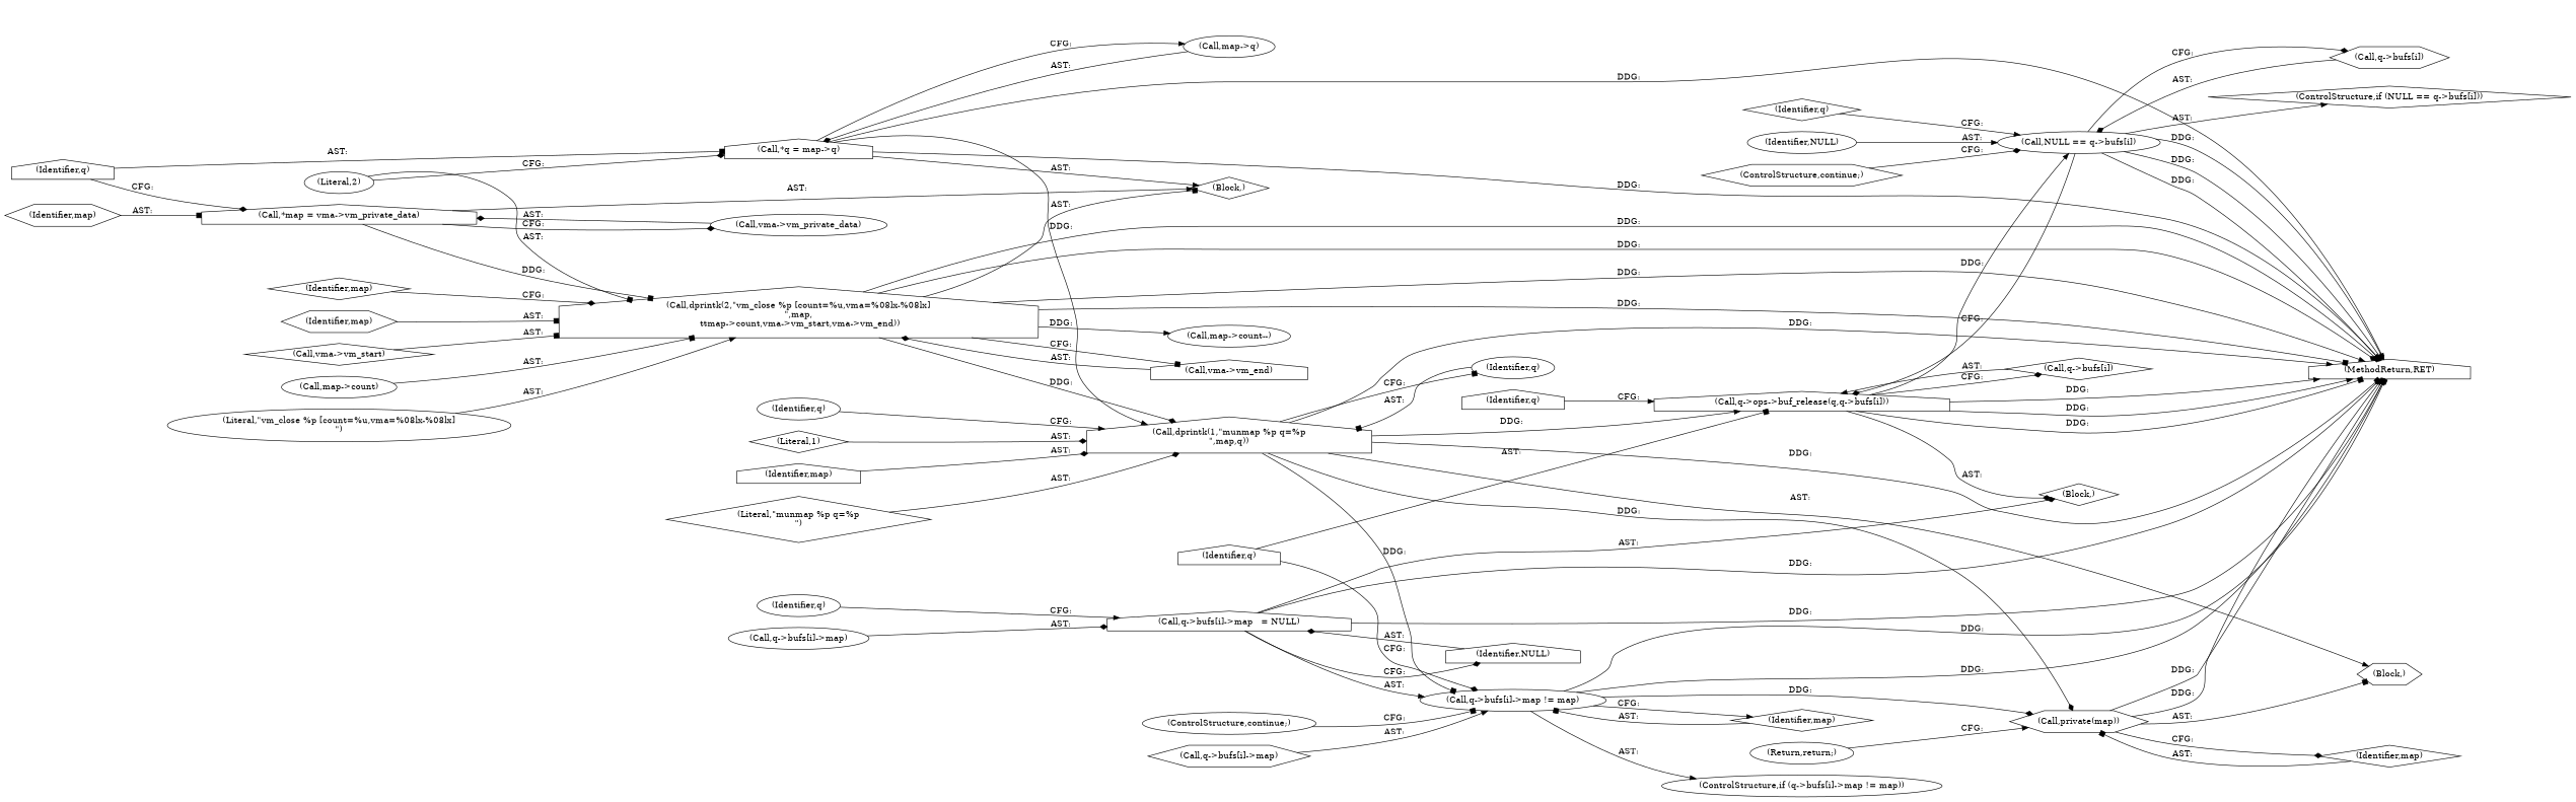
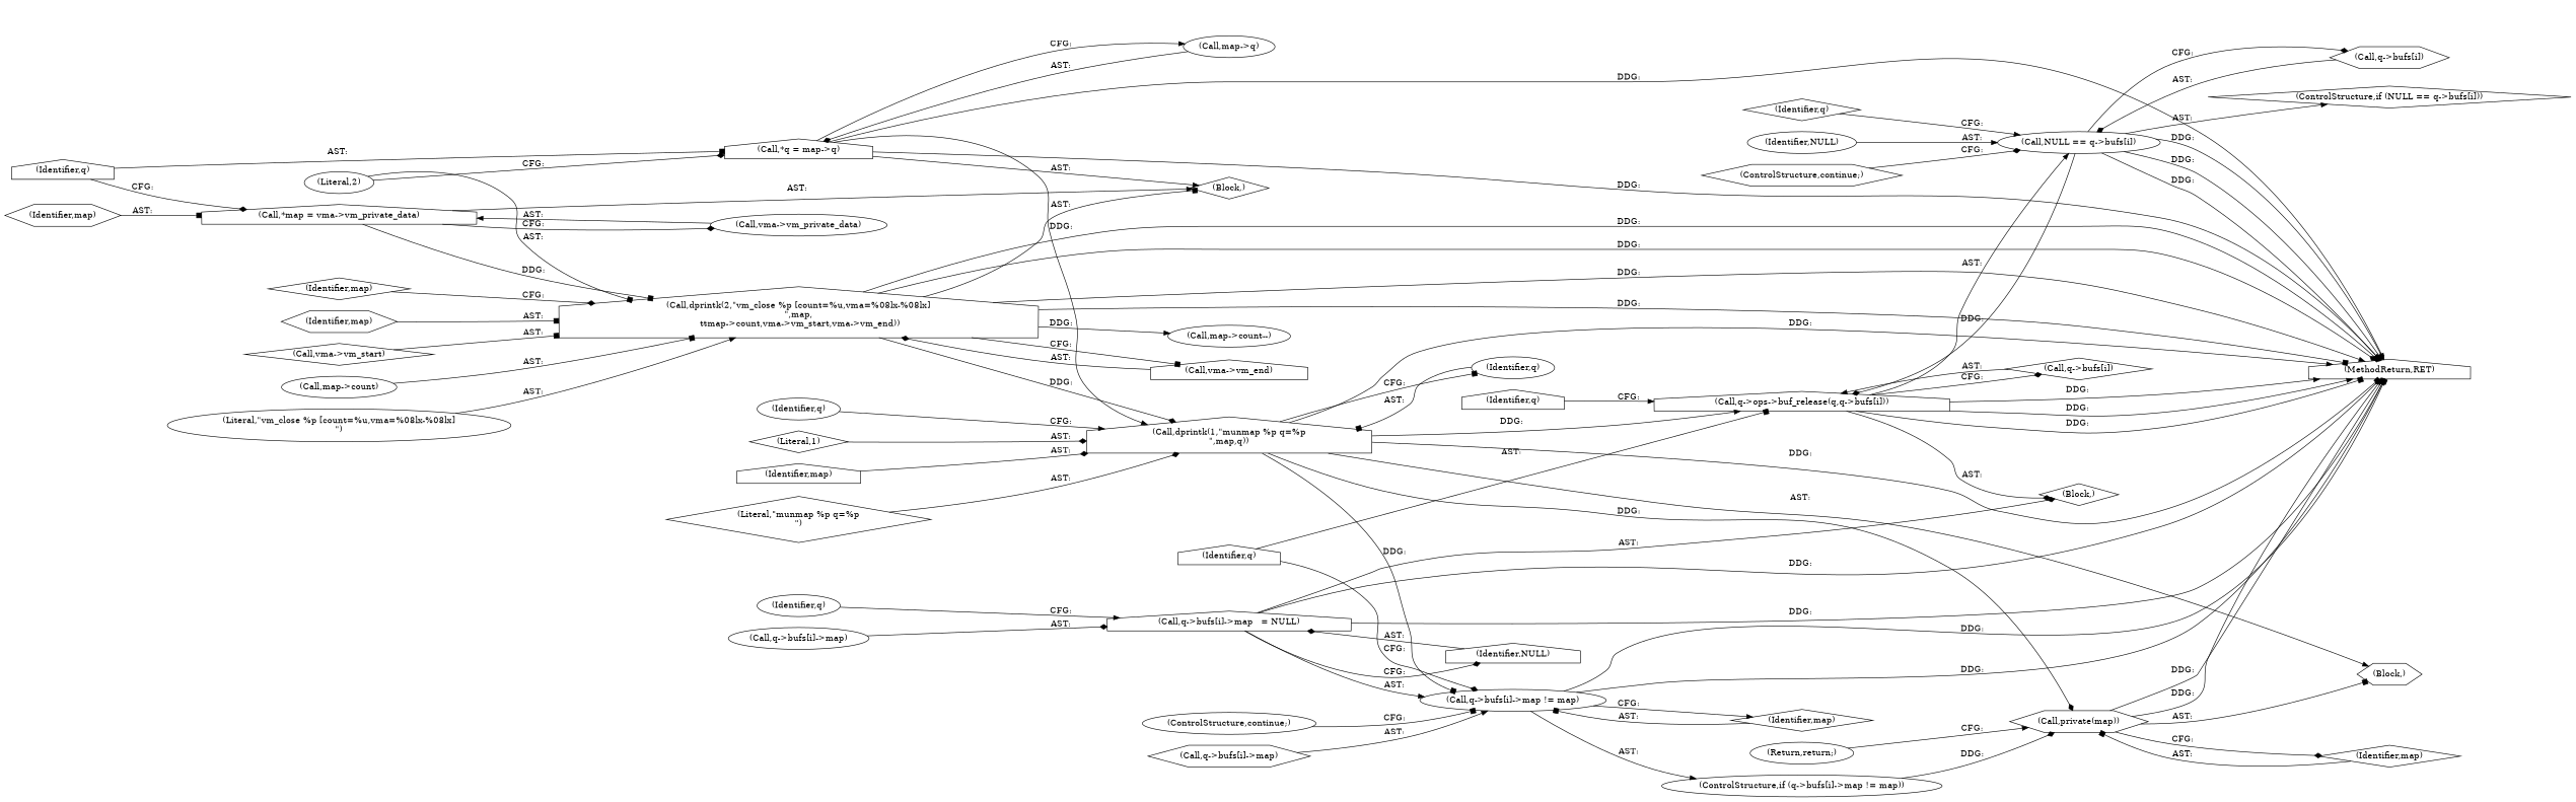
  digraph {
    rankdir=LR
    node [shape=ellipse]
    edge [arrowhead=normal]
    n1 [label="(Call,q->bufs[i]->map != map)"]
    n2 [label="(Call,private(map))" shape=hexagon]
    n3 [label="(MethodReturn,RET)" shape=house]
    n4 [label="(Identifier,map)" shape=diamond]
    n5 [label="(ControlStructure,if (q->bufs[i]->map != map))"]
    n6 [label="(Block,)" shape=hexagon]
    n7 [label="(Identifier,map)" shape=diamond]
    n8 [label="(Call,q->bufs[i]->map   = NULL)" shape=house]
    n9 [label="(Block,)" shape=diamond]
    n10 [label="(Identifier,NULL)" shape=house]
    n11 [label="(Call,NULL == q->bufs[i])"]
    n12 [label="(Call,q->ops->buf_release(q,q->bufs[i]))" shape=house]
    n13 [label="(Call,q->bufs[i])" shape=hexagon]
    n14 [label="(ControlStructure,if (NULL == q->bufs[i]))" shape=diamond]
    n15 [label="(Call,q->bufs[i])" shape=diamond]
    n16 [label="(Call,dprintk(1,\"munmap %p q=%p\n\",map,q))" shape=house]
    n17 [label="(Identifier,q)"]
    n18 [label="(Call,dprintk(2,\"vm_close %p [count=%u,vma=%08lx-%08lx]\n\",map,\n \t\tmap->count,vma->vm_start,vma->vm_end))" shape=house]
    n19 [label="(Call,map->count--)"]
    n20 [label="(Call,vma->vm_end)" shape=house]
    n21 [label="(Block,)" shape=diamond]
    n22 [label="(Call,*map = vma->vm_private_data)" shape=house]
    n23 [label="(Call,vma->vm_private_data)"]
    n24 [label="(Call,*q = map->q)" shape=house]
    n25 [label="(Call,map->q)"]
    n26 [label="(Identifier,q)" shape=house]
    n27 [label="(Identifier,q)"]
    n28 [label="(Identifier,q)" shape=diamond]
    n29 [label="(Return,return;)"]
    n30 [label="(Identifier,q)"]
    n31 [label="(Literal,1)" shape=diamond]
    n32 [label="(Call,q->bufs[i]->map)"]
    n33 [label="(Identifier,q)" shape=house]
    n34 [label="(Literal,2)"]
    n35 [label="(Identifier,map)" shape=diamond]
    n36 [label="(Identifier,NULL)"]
    n37 [label="(Identifier,map)" shape=house]
    n38 [label="(Identifier,map)" shape=hexagon]
    n39 [label="(Identifier,map)" shape=hexagon]
    n40 [label="(ControlStructure,continue;)" shape=hexagon]
    n41 [label="(Call,q->bufs[i]->map)" shape=hexagon]
    n42 [label="(Call,vma->vm_start)" shape=diamond]
    n43 [label="(Literal,\"munmap %p q=%p\n\")" shape=diamond]
    n44 [label="(Call,map->count)"]
    n45 [label="(Literal,\"vm_close %p [count=%u,vma=%08lx-%08lx]\n\")"]
    n46 [label="(Identifier,q)" shape=house]
    n47 [label="(ControlStructure,continue;)"]
-   n1 -> n2 [arrowhead=diamond label="DDG: "]
+   n5 -> n2 [arrowhead=diamond label="DDG: "]
    n1 -> n3 [arrowhead=box label="DDG: "]
    n1 -> n3 [label="DDG: "]
    n1 -> n4 [label="CFG: "]
    n1 -> n5 [label="AST: "]
    n2 -> n3 [label="DDG: "]
    n2 -> n3 [arrowhead=box label="DDG: "]
    n2 -> n6 [arrowhead=box label="AST: "]
    n2 -> n7 [arrowhead=diamond label="CFG: "]
    n4 -> n1 [arrowhead=box label="AST: "]
    n7 -> n2 [arrowhead=box label="AST: "]
    n8 -> n1 [label="AST: "]
    n8 -> n3 [arrowhead=box label="DDG: "]
    n8 -> n3 [arrowhead=diamond label="DDG: "]
    n8 -> n9 [arrowhead=diamond label="AST: "]
    n8 -> n10 [arrowhead=diamond label="CFG: "]
    n10 -> n8 [arrowhead=diamond label="AST: "]
    n11 -> n3 [arrowhead=diamond label="DDG: "]
    n11 -> n3 [arrowhead=box label="DDG: "]
    n11 -> n3 [label="DDG: "]
-   n11 -> n12 [arrowhead=diamond label="CFG: "]
+   n11 -> n12 [arrowhead=diamond label="DDG: "]
    n11 -> n13 [arrowhead=diamond label="CFG: "]
    n11 -> n14 [label="AST: "]
    n12 -> n3 [label="DDG: "]
    n12 -> n3 [label="DDG: "]
    n12 -> n3 [arrowhead=box label="DDG: "]
    n12 -> n9 [arrowhead=diamond label="AST: "]
-   n12 -> n11 [label="DDG: "]
+   n12 -> n11 [label="AST: "]
    n12 -> n15 [arrowhead=diamond label="CFG: "]
    n13 -> n11 [arrowhead=diamond label="AST: "]
    n15 -> n12 [label="AST: "]
    n16 -> n1 [arrowhead=box label="DDG: "]
    n16 -> n2 [arrowhead=diamond label="DDG: "]
    n16 -> n3 [arrowhead=box label="DDG: "]
    n16 -> n3 [label="DDG: "]
    n16 -> n6 [label="AST: "]
    n16 -> n12 [label="DDG: "]
    n16 -> n17 [arrowhead=box label="CFG: "]
    n17 -> n16 [arrowhead=box label="AST: "]
    n18 -> n3 [arrowhead=box label="DDG: "]
    n18 -> n3 [arrowhead=diamond label="DDG: "]
    n18 -> n3 [label="DDG: "]
    n18 -> n3 [arrowhead=box label="DDG: "]
    n18 -> n16 [arrowhead=diamond label="DDG: "]
    n18 -> n19 [label="DDG: "]
    n18 -> n20 [arrowhead=box label="CFG: "]
    n18 -> n21 [arrowhead=box label="AST: "]
    n20 -> n18 [arrowhead=diamond label="AST: "]
    n22 -> n18 [arrowhead=box label="DDG: "]
    n22 -> n21 [label="AST: "]
    n22 -> n23 [arrowhead=diamond label="CFG: "]
-   n23 -> n22 [arrowhead=diamond label="AST: "]
+   n23 -> n22 [label="AST: "]
    n24 -> n3 [label="DDG: "]
    n24 -> n3 [arrowhead=box label="DDG: "]
    n24 -> n16 [label="DDG: "]
    n24 -> n21 [label="AST: "]
    n24 -> n25 [label="CFG: "]
    n25 -> n24 [arrowhead=diamond label="AST: "]
    n26 -> n22 [arrowhead=diamond label="CFG: "]
    n26 -> n24 [arrowhead=box label="AST: "]
    n27 -> n8 [label="CFG: "]
    n28 -> n11 [label="CFG: "]
    n29 -> n2 [label="CFG: "]
    n30 -> n16 [label="CFG: "]
    n31 -> n16 [arrowhead=diamond label="AST: "]
    n32 -> n8 [arrowhead=diamond label="AST: "]
    n33 -> n12 [label="CFG: "]
    n34 -> n18 [arrowhead=box label="AST: "]
    n34 -> n24 [arrowhead=diamond label="CFG: "]
    n35 -> n18 [arrowhead=diamond label="CFG: "]
    n36 -> n11 [label="AST: "]
    n37 -> n16 [arrowhead=diamond label="AST: "]
    n38 -> n18 [arrowhead=box label="AST: "]
    n39 -> n22 [arrowhead=box label="AST: "]
    n40 -> n11 [arrowhead=diamond label="CFG: "]
    n41 -> n1 [label="AST: "]
    n42 -> n18 [arrowhead=box label="AST: "]
    n43 -> n16 [arrowhead=diamond label="AST: "]
    n44 -> n18 [arrowhead=box label="AST: "]
    n45 -> n18 [label="AST: "]
    n46 -> n1 [arrowhead=diamond label="CFG: "]
    n46 -> n12 [arrowhead=box label="AST: "]
    n47 -> n1 [arrowhead=box label="CFG: "]
  }
